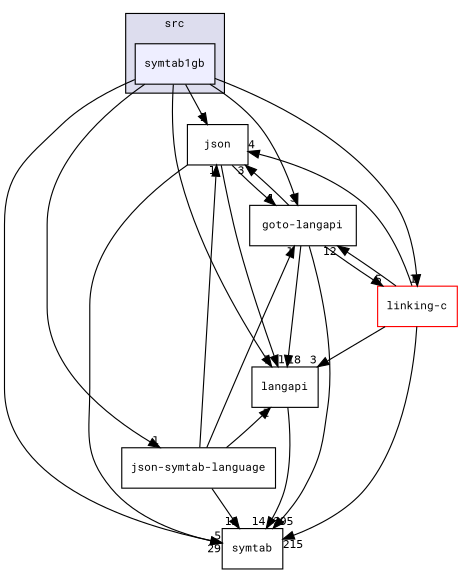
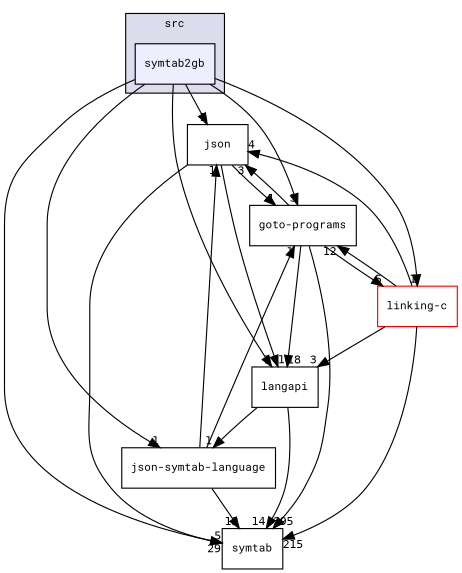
  digraph {
    compound=true
    fontname="Roboto Mono"
    node [fontname="Roboto Mono" fontsize=10 shape=box]
    edge [fontname="Roboto Mono" headlabel=1 labeldistance=1.5 labelfontname=Helvetica labelfontsize=10]
-   n1 [fillcolor="#eeeeff" label=symtab1gb pencolor=black style=filled]
+   n1 [fillcolor="#eeeeff" label=symtab2gb pencolor=black style=filled]
    n2 [label=json]
    n3 [label=symtab]
    n4 [label="json-symtab-language"]
-   n5 [label="goto-langapi"]
+   n5 [label="goto-programs"]
    n6 [label=langapi]
    n7 [color=red label="linking-c"]
    subgraph cluster_1 {
      bgcolor="#ddddee"
      fontsize=10
      label=src
      pencolor=black
      n1
    }
    n1 -> n2
    n1 -> n3 [headlabel=5]
    n1 -> n4
    n1 -> n5 [headlabel=3]
    n1 -> n6
    n1 -> n7
    n2 -> n3 [headlabel=29]
    n2 -> n5
    n2 -> n6
    n4 -> n2
    n4 -> n3 [headlabel=12]
    n4 -> n5
-   n4 -> n6
+   n6 -> n4
    n5 -> n2 [headlabel=3]
    n5 -> n3 [headlabel=395]
    n5 -> n6 [headlabel=18]
    n5 -> n7 [headlabel=5]
    n6 -> n3 [headlabel=14]
    n7 -> n2 [headlabel=4]
    n7 -> n3 [headlabel=215]
    n7 -> n5 [headlabel=12]
    n7 -> n6 [headlabel=3]
  }
